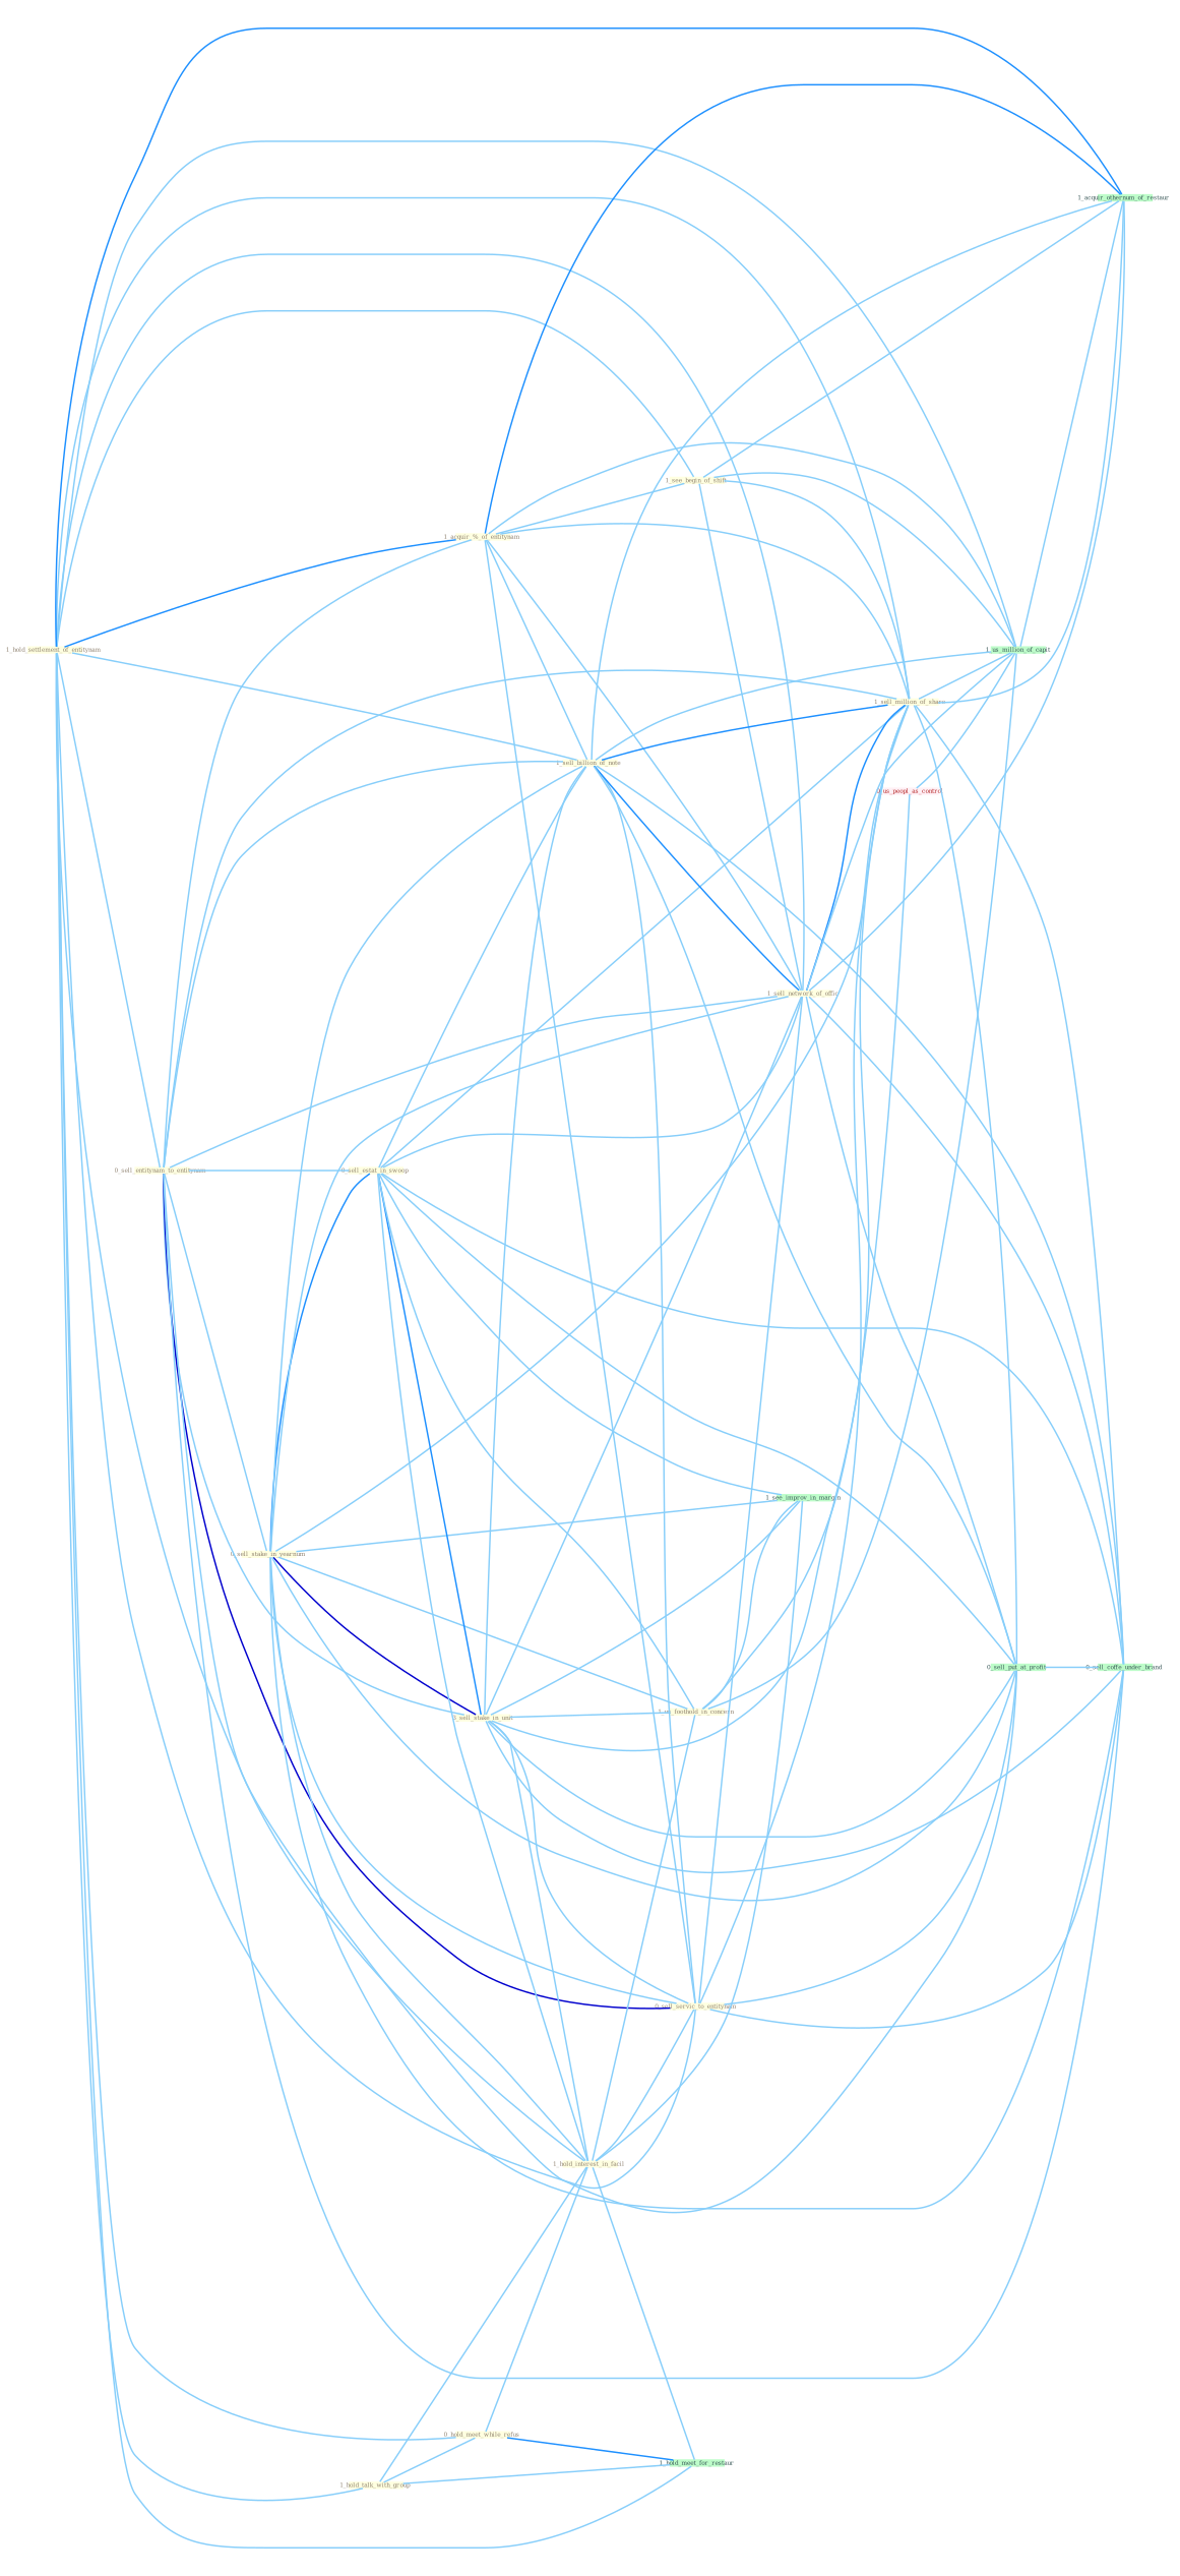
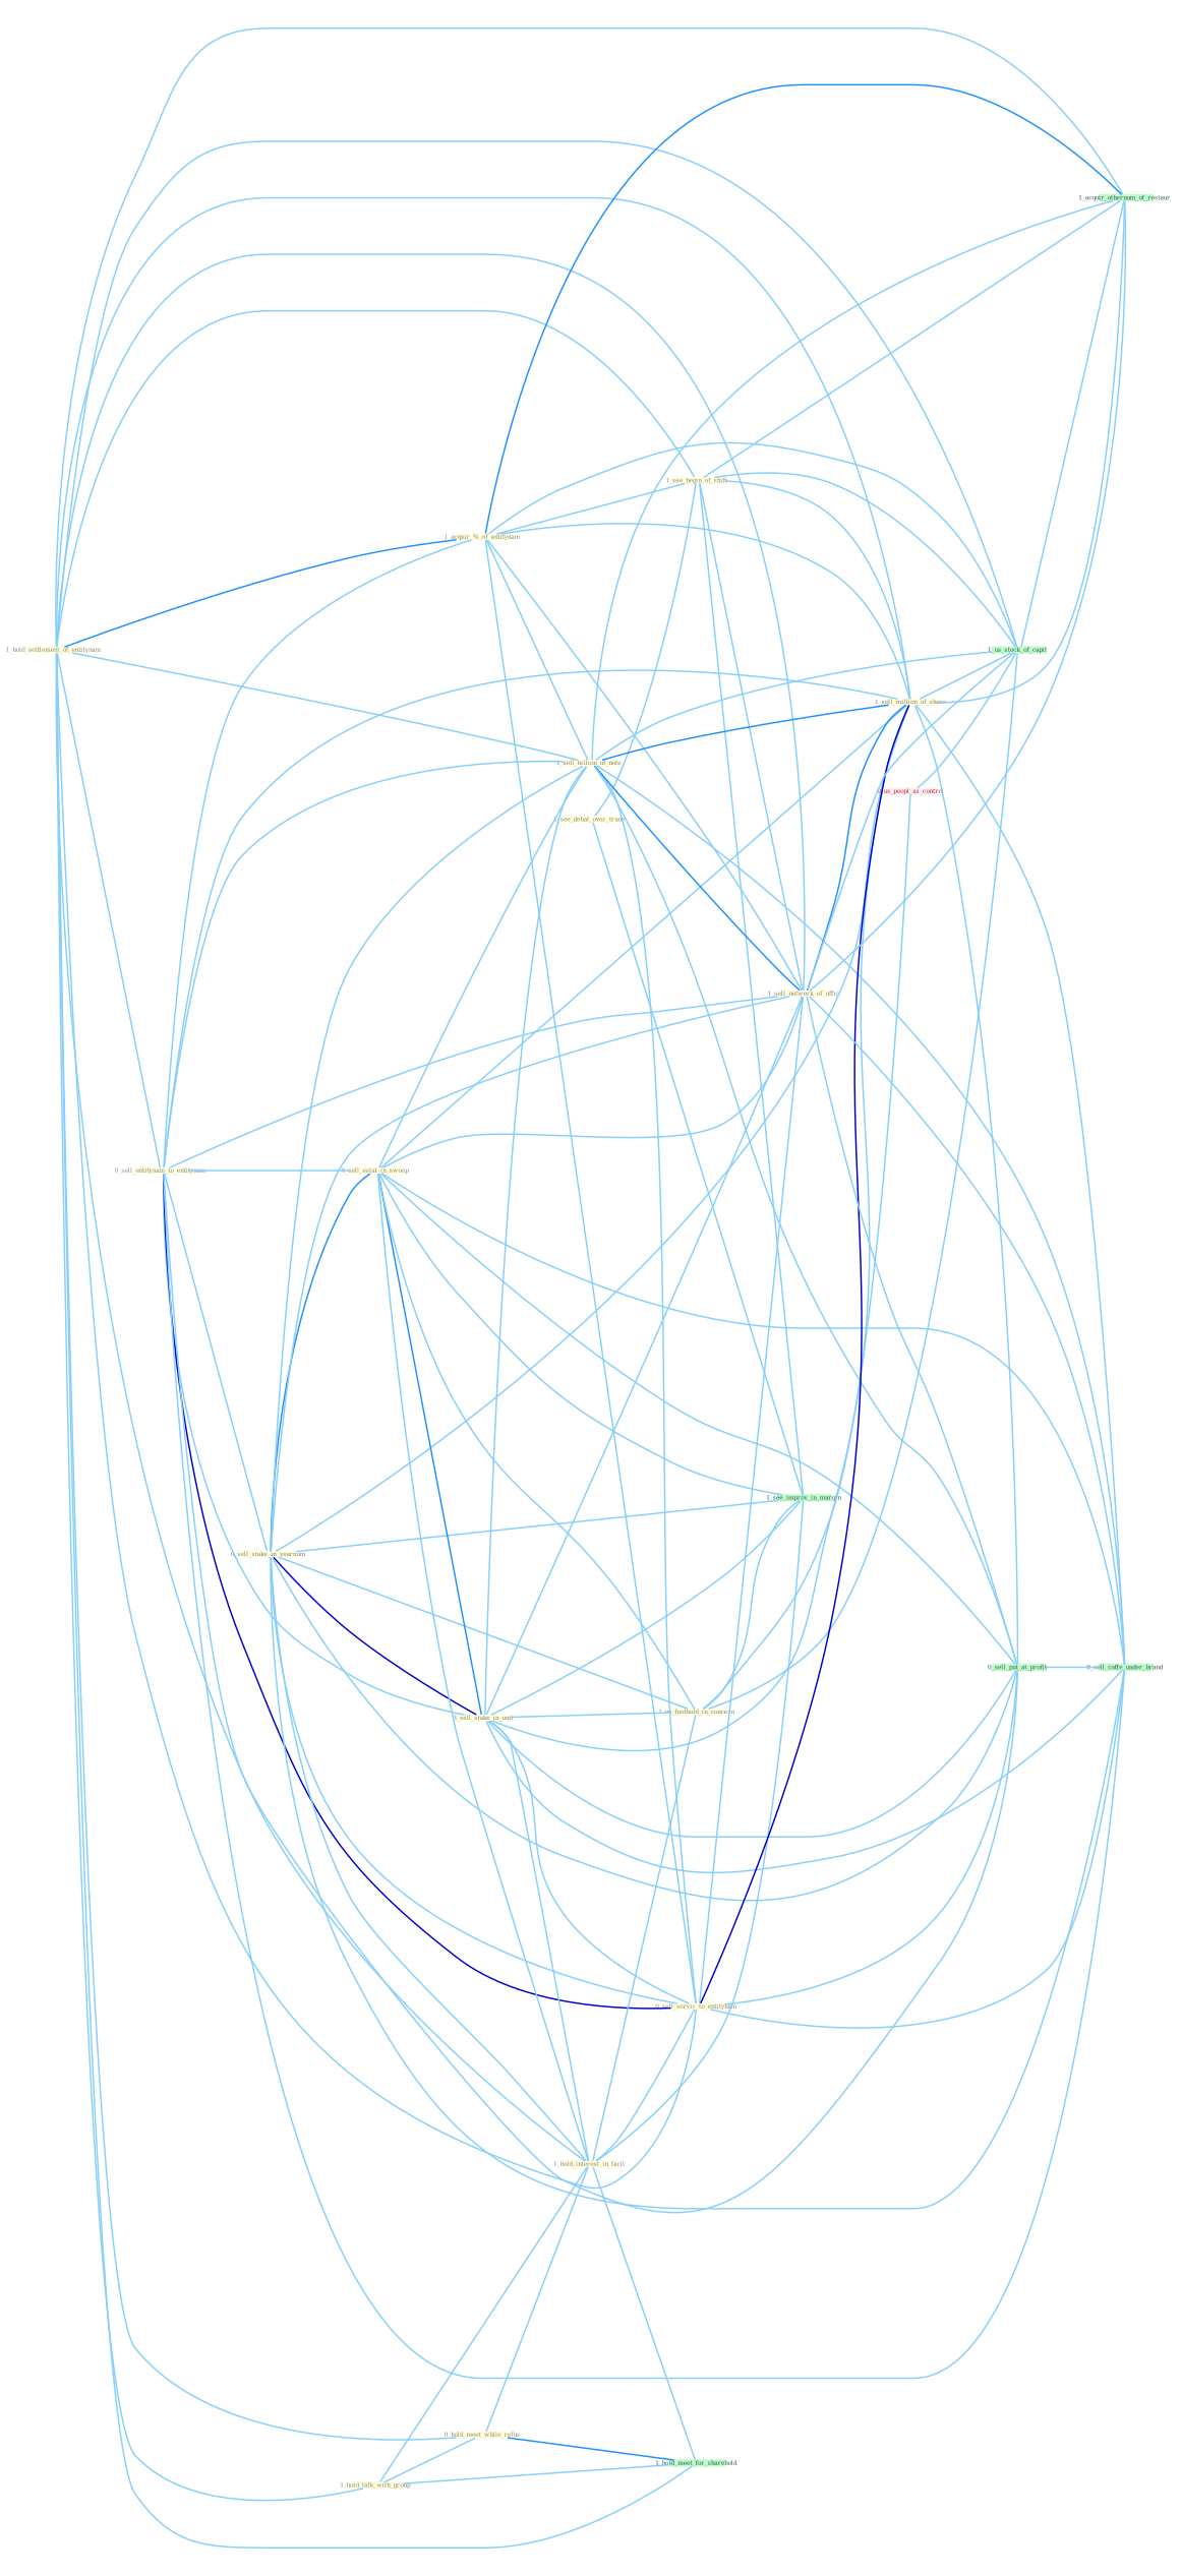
  graph {
    rankdir=LR
    node [color="#ffffe0" fixedsize=true fontcolor="#8b7d6b" fontsize=4 shape=polygon style=filled]
    edge [color="#87cefa" w=1]
    "1_hold_settlement_of_entitynam " [height=.06 width=.5]
+   "1_see_debat_over_trade " [height=.06 width=.5]
    "0_sell_entitynam_to_entitynam " [height=.06 width=.5]
    "1_acquir_%_of_entitynam " [height=.06 width=.5]
    "0_sell_stake_in_yearnum " [height=.06 width=.5]
    "1_see_begin_of_shift " [height=.06 width=.5]
    "1_hold_talk_with_group " [height=.06 width=.5]
    "0_sell_estat_in_swoop " [height=.06 width=.5]
    "0_hold_meet_while_refus " [height=.06 width=.5]
    n10 [height=.06 label="3_sell_stake_in_unit" width=.5]
    "1_hold_interest_in_facil " [height=.06 width=.5]
    "1_sell_billion_of_note " [height=.06 width=.5]
    "1_us_foothold_in_concern " [height=.06 width=.5]
    "0_sell_servic_to_entitynam " [height=.06 width=.5]
    "1_sell_network_of_offic " [height=.06 width=.5]
    "1_sell_million_of_share " [height=.06 width=.5]
    "0_us_peopl_as_control " [color="#fff0f5" fontcolor="#b22222" height=.06 width=.5]
-   "1_us_stock_of_capit " [color="#BDFCC9" fontcolor="#2f4f4f" height=.06 width=.5 label="1_us_million_of_capit"]
-   "1_hold_meet_for_sharehold " [color="#BDFCC9" fontcolor="#2f4f4f" height=.06 width=.5 label="1_hold_meet_for_restaur"]
+   "1_us_stock_of_capit " [color="#BDFCC9" fontcolor="#2f4f4f" height=.06 width=.5]
+   "1_hold_meet_for_sharehold " [color="#BDFCC9" fontcolor="#2f4f4f" height=.06 width=.5]
    "1_acquir_othernum_of_restaur " [color="#BDFCC9" fontcolor="#2f4f4f" height=.06 width=.5]
    "1_see_improv_in_margin " [color="#BDFCC9" fontcolor="#2f4f4f" height=.06 width=.5]
    "0_sell_put_at_profit " [color="#BDFCC9" fontcolor="#2f4f4f" height=.06 width=.5]
    "0_sell_coffe_under_brand " [color="#BDFCC9" fontcolor="#2f4f4f" height=.06 width=.5]
    subgraph sub_1 {
      "1_hold_settlement_of_entitynam "
+     "1_see_debat_over_trade "
      "0_sell_entitynam_to_entitynam "
      "1_acquir_%_of_entitynam "
      "0_sell_stake_in_yearnum "
      "1_see_begin_of_shift "
      "1_hold_talk_with_group "
      "0_sell_estat_in_swoop "
      "0_hold_meet_while_refus "
      n10
      "1_hold_interest_in_facil "
      "1_sell_billion_of_note "
      "1_us_foothold_in_concern "
      "0_sell_servic_to_entitynam "
      "1_sell_network_of_offic "
      "1_sell_million_of_share "
    }
    subgraph sub_2 {
      "0_us_peopl_as_control "
    }
    "1_hold_settlement_of_entitynam " -- "0_sell_entitynam_to_entitynam "
    "1_hold_settlement_of_entitynam " -- "1_acquir_%_of_entitynam " [color="#1e90ff" w=2]
    "1_hold_settlement_of_entitynam " -- "1_see_begin_of_shift "
    "1_hold_settlement_of_entitynam " -- "1_hold_talk_with_group "
    "1_hold_settlement_of_entitynam " -- "0_hold_meet_while_refus "
    "1_hold_settlement_of_entitynam " -- "1_hold_interest_in_facil "
    "1_hold_settlement_of_entitynam " -- "1_sell_billion_of_note "
    "1_hold_settlement_of_entitynam " -- "0_sell_servic_to_entitynam "
    "1_hold_settlement_of_entitynam " -- "1_sell_network_of_offic "
    "1_hold_settlement_of_entitynam " -- "1_sell_million_of_share "
    "1_hold_settlement_of_entitynam " -- "1_us_stock_of_capit "
    "1_hold_settlement_of_entitynam " -- "1_hold_meet_for_sharehold "
-   "1_hold_settlement_of_entitynam " -- "1_acquir_othernum_of_restaur " [color="#1e90ff"]
+   "1_hold_settlement_of_entitynam " -- "1_acquir_othernum_of_restaur "
+   "1_see_debat_over_trade " -- "1_see_begin_of_shift "
+   "1_see_debat_over_trade " -- "1_see_improv_in_margin "
    "0_sell_entitynam_to_entitynam " -- "1_acquir_%_of_entitynam "
    "0_sell_entitynam_to_entitynam " -- "0_sell_stake_in_yearnum "
    "0_sell_entitynam_to_entitynam " -- "0_sell_estat_in_swoop "
    "0_sell_entitynam_to_entitynam " -- n10
    "0_sell_entitynam_to_entitynam " -- "1_sell_billion_of_note "
    "0_sell_entitynam_to_entitynam " -- "0_sell_servic_to_entitynam " [color="#0000cd" w=3]
    "0_sell_entitynam_to_entitynam " -- "1_sell_network_of_offic "
    "0_sell_entitynam_to_entitynam " -- "1_sell_million_of_share "
    "0_sell_entitynam_to_entitynam " -- "0_sell_put_at_profit "
    "0_sell_entitynam_to_entitynam " -- "0_sell_coffe_under_brand "
    "1_acquir_%_of_entitynam " -- "1_see_begin_of_shift "
    "1_acquir_%_of_entitynam " -- "1_sell_billion_of_note "
    "1_acquir_%_of_entitynam " -- "0_sell_servic_to_entitynam "
    "1_acquir_%_of_entitynam " -- "1_sell_network_of_offic "
    "1_acquir_%_of_entitynam " -- "1_sell_million_of_share "
    "1_acquir_%_of_entitynam " -- "1_us_stock_of_capit "
    "1_acquir_%_of_entitynam " -- "1_acquir_othernum_of_restaur " [color="#1e90ff" w=2]
    "0_sell_stake_in_yearnum " -- "0_sell_estat_in_swoop " [color="#1e90ff" w=2]
    "0_sell_stake_in_yearnum " -- n10 [color="#0000cd" w=3]
    "0_sell_stake_in_yearnum " -- "1_hold_interest_in_facil "
    "0_sell_stake_in_yearnum " -- "1_sell_billion_of_note "
    "0_sell_stake_in_yearnum " -- "1_us_foothold_in_concern "
    "0_sell_stake_in_yearnum " -- "0_sell_servic_to_entitynam "
    "0_sell_stake_in_yearnum " -- "1_sell_network_of_offic "
    "0_sell_stake_in_yearnum " -- "1_sell_million_of_share "
    "0_sell_stake_in_yearnum " -- "1_see_improv_in_margin "
    "0_sell_stake_in_yearnum " -- "0_sell_put_at_profit "
    "0_sell_stake_in_yearnum " -- "0_sell_coffe_under_brand "
    "1_see_begin_of_shift " -- "1_sell_network_of_offic "
    "1_see_begin_of_shift " -- "1_sell_million_of_share "
    "1_see_begin_of_shift " -- "1_us_stock_of_capit "
    "1_see_begin_of_shift " -- "1_acquir_othernum_of_restaur "
+   "1_see_begin_of_shift " -- "1_see_improv_in_margin "
    "1_hold_talk_with_group " -- "0_hold_meet_while_refus "
    "1_hold_talk_with_group " -- "1_hold_interest_in_facil "
    "1_hold_talk_with_group " -- "1_hold_meet_for_sharehold "
    "0_sell_estat_in_swoop " -- n10 [color="#1e90ff" w=2]
    "0_sell_estat_in_swoop " -- "1_hold_interest_in_facil "
    "0_sell_estat_in_swoop " -- "1_sell_billion_of_note "
    "0_sell_estat_in_swoop " -- "1_us_foothold_in_concern "
    "0_sell_estat_in_swoop " -- "1_sell_network_of_offic "
    "0_sell_estat_in_swoop " -- "1_sell_million_of_share "
    "0_sell_estat_in_swoop " -- "1_see_improv_in_margin "
    "0_sell_estat_in_swoop " -- "0_sell_put_at_profit "
    "0_sell_estat_in_swoop " -- "0_sell_coffe_under_brand "
    "0_hold_meet_while_refus " -- "1_hold_interest_in_facil "
    "0_hold_meet_while_refus " -- "1_hold_meet_for_sharehold " [color="#1e90ff" w=2]
    n10 -- "1_hold_interest_in_facil "
    n10 -- "1_sell_billion_of_note "
    n10 -- "1_us_foothold_in_concern "
    n10 -- "0_sell_servic_to_entitynam "
    n10 -- "1_sell_network_of_offic "
    n10 -- "1_sell_million_of_share "
    n10 -- "1_see_improv_in_margin "
    n10 -- "0_sell_put_at_profit "
    n10 -- "0_sell_coffe_under_brand "
    "1_hold_interest_in_facil " -- "1_us_foothold_in_concern "
    "1_hold_interest_in_facil " -- "0_sell_servic_to_entitynam "
    "1_hold_interest_in_facil " -- "1_hold_meet_for_sharehold "
    "1_hold_interest_in_facil " -- "1_see_improv_in_margin "
    "1_sell_billion_of_note " -- "0_sell_servic_to_entitynam "
    "1_sell_billion_of_note " -- "1_sell_network_of_offic " [color="#1e90ff" w=2]
    "1_sell_billion_of_note " -- "1_sell_million_of_share " [color="#1e90ff" w=2]
    "1_sell_billion_of_note " -- "1_us_stock_of_capit "
    "1_sell_billion_of_note " -- "1_acquir_othernum_of_restaur "
    "1_sell_billion_of_note " -- "0_sell_put_at_profit "
    "1_sell_billion_of_note " -- "0_sell_coffe_under_brand "
    "1_us_foothold_in_concern " -- "0_us_peopl_as_control "
    "1_us_foothold_in_concern " -- "1_us_stock_of_capit "
    "1_us_foothold_in_concern " -- "1_see_improv_in_margin "
    "0_sell_servic_to_entitynam " -- "1_sell_network_of_offic "
-   "0_sell_servic_to_entitynam " -- "1_sell_million_of_share "
+   "0_sell_servic_to_entitynam " -- "1_sell_million_of_share " [color="#0000cd"]
    "0_sell_servic_to_entitynam " -- "0_sell_put_at_profit "
    "0_sell_servic_to_entitynam " -- "0_sell_coffe_under_brand "
    "1_sell_network_of_offic " -- "1_sell_million_of_share " [color="#1e90ff" w=2]
    "1_sell_network_of_offic " -- "1_us_stock_of_capit "
    "1_sell_network_of_offic " -- "1_acquir_othernum_of_restaur "
    "1_sell_network_of_offic " -- "0_sell_put_at_profit "
    "1_sell_network_of_offic " -- "0_sell_coffe_under_brand "
    "1_sell_million_of_share " -- "1_us_stock_of_capit "
    "1_sell_million_of_share " -- "1_acquir_othernum_of_restaur "
    "1_sell_million_of_share " -- "0_sell_put_at_profit "
    "1_sell_million_of_share " -- "0_sell_coffe_under_brand "
    "0_us_peopl_as_control " -- "1_us_stock_of_capit "
    "1_us_stock_of_capit " -- "1_acquir_othernum_of_restaur "
    "0_sell_put_at_profit " -- "0_sell_coffe_under_brand "
  }
